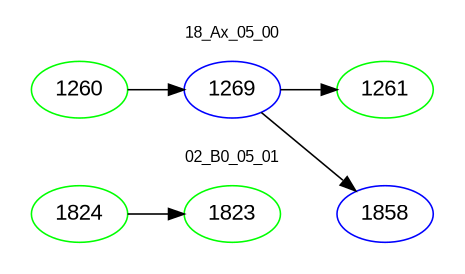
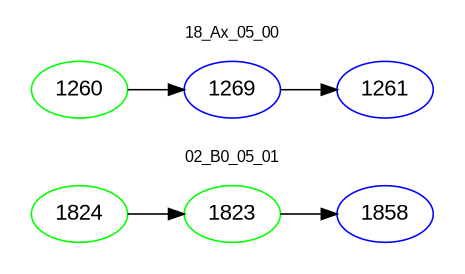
  digraph {
    fontname="Liberation Sans"
    rankdir=LR
    node [color=green fontname="Liberation Sans"]
    edge [color=black fontname="Liberation Sans"]
    n1 [label=1260]
    n2 [color=blue label=1269]
-   n3 [label=1261]
+   n3 [color=blue label=1261]
    n4 [label=1824]
    n5 [label=1823]
    n6 [color=blue label=1858]
    subgraph cluster_1 {
      color=white
      fontsize=10
      label="18_Ax_05_00"
      n1
      n2
      n3
    }
    subgraph cluster_2 {
      color=white
      fontsize=10
      label="02_B0_05_01"
      n4
      n5
      n6
    }
    n1 -> n2
    n2 -> n3
    n4 -> n5
-   n2 -> n6
+   n5 -> n6
  }
